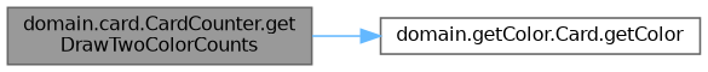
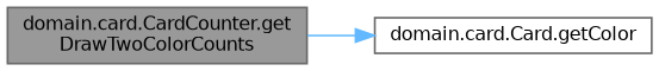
  digraph {
    rankdir=LR
    node [fontname=Helvetica fontsize=10 shape=box style=filled]
    n1 [color=gray40 fillcolor=grey60 fontcolor=black height=0.2 label="domain.card.CardCounter.get\lDrawTwoColorCounts" width=0.4]
-   n2 [color=grey40 fillcolor=white height=0.2 label="domain.getColor.Card.getColor" width=0.4]
+   n2 [color=grey40 fillcolor=white height=0.2 label="domain.card.Card.getColor" width=0.4]
    n1 -> n2 [color=steelblue1 fontname=Helvetica fontsize=10 labelfontname=Helvetica labelfontsize=10 style=solid]
  }
